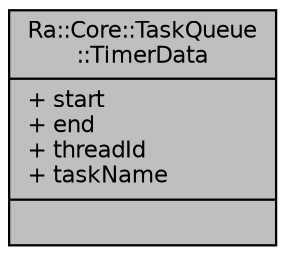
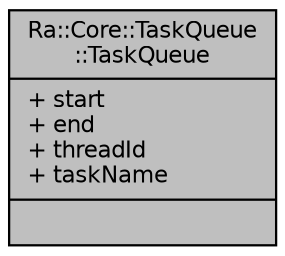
  digraph {
    fontname="DejaVu Sans"
-   n1 [color=black fillcolor=grey75 fontcolor=black fontname="DejaVu Sans" fontsize=10 height=0.2 label="{Ra::Core::TaskQueue\l::TimerData\n|+ start\l+ end\l+ threadId\l+ taskName\l|}" shape=record style=filled width=0.4]
+   n1 [color=black fillcolor=grey75 fontcolor=black fontname="DejaVu Sans" fontsize=10 height=0.2 label="{Ra::Core::TaskQueue\l::TaskQueue\n|+ start\l+ end\l+ threadId\l+ taskName\l|}" shape=record style=filled width=0.4]
  }
